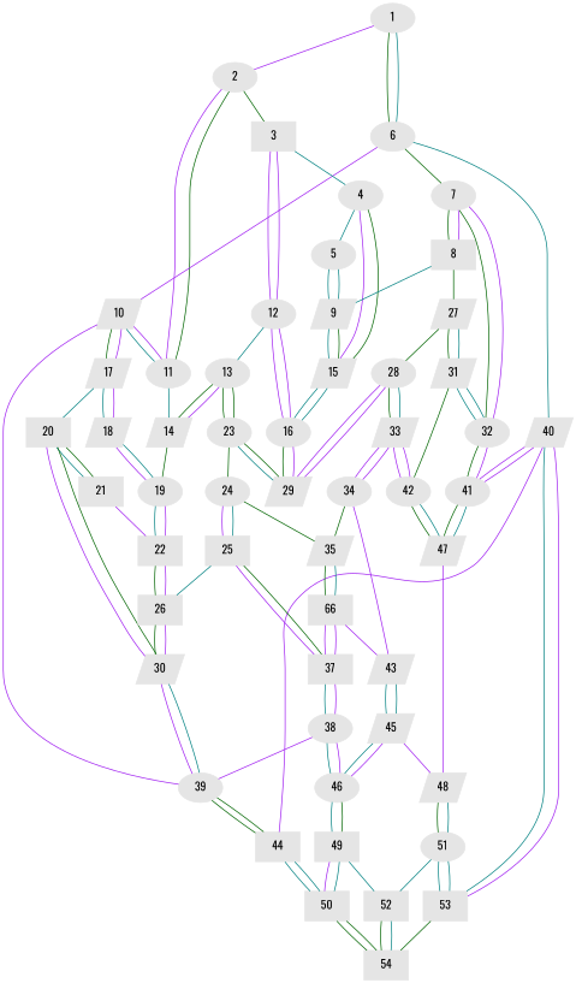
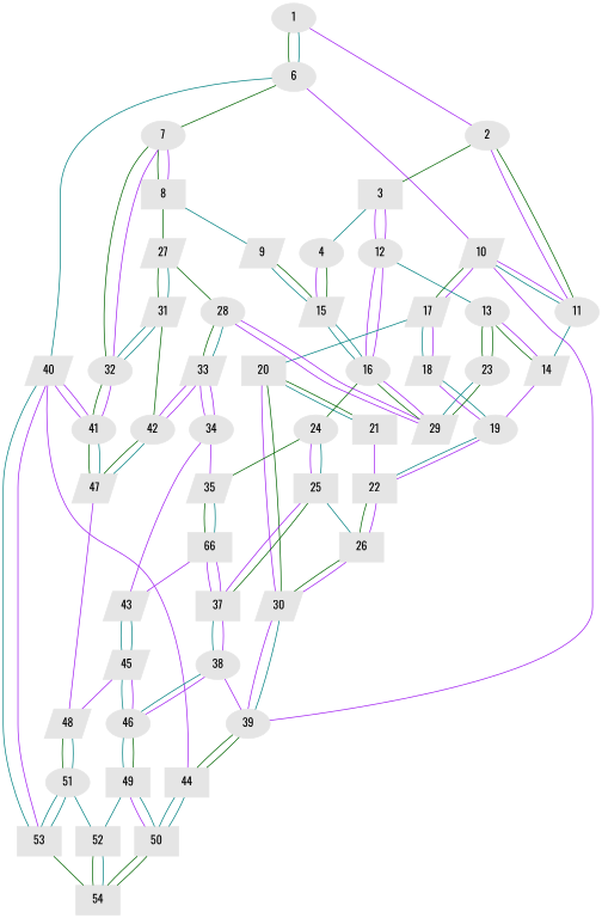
  graph {
    fontname=Oswald
    node [color=gray90 fontname=Oswald shape=ellipse style=filled]
    edge [color=purple fontname=Oswald]
    1
    2
    6
    3 [shape=box]
    11
    7
    10 [shape=parallelogram]
    40 [shape=parallelogram]
    4
    12
    14 [shape=parallelogram]
-   5
    15 [shape=parallelogram]
    13
    16
    9 [shape=parallelogram]
    8 [shape=box]
    32
    17 [shape=parallelogram]
    39
    44 [shape=box]
    41
    53 [shape=box]
    27 [shape=parallelogram]
    28
    31 [shape=parallelogram]
    18 [shape=parallelogram]
    20 [shape=box]
    50 [shape=box]
    19
    23
    29 [shape=parallelogram]
    24
    22 [shape=box]
    21 [shape=box]
    30 [shape=parallelogram]
    26 [shape=box]
    25 [shape=box]
    35 [shape=parallelogram]
    37 [shape=box]
    n41 [label=66 shape=box]
    38
    33 [shape=parallelogram]
    42
    34
    47 [shape=parallelogram]
    43 [shape=parallelogram]
    45 [shape=parallelogram]
    46
    49 [shape=box]
    54 [shape=box]
    48 [shape=parallelogram]
    51
    52 [shape=box]
    1 -- 2
    1 -- 6 [color=darkgreen]
    1 -- 6 [color=teal]
    2 -- 3 [color=darkgreen]
    2 -- 11
    2 -- 11 [color=darkgreen]
    6 -- 7 [color=darkgreen]
    6 -- 10
    6 -- 40 [color=teal]
    3 -- 4 [color=teal]
    3 -- 12
    3 -- 12
    11 -- 14 [color=teal]
    7 -- 8 [color=darkgreen]
    7 -- 8
    7 -- 32 [color=darkgreen]
    7 -- 32
    10 -- 11 [color=teal]
    10 -- 11
    10 -- 17 [color=darkgreen]
    10 -- 17
    10 -- 39
    40 -- 44
    40 -- 41
    40 -- 41
    40 -- 53 [color=teal]
    40 -- 53
-   4 -- 5 [color=teal]
    4 -- 15
    4 -- 15 [color=darkgreen]
    12 -- 13 [color=teal]
    12 -- 16
    12 -- 16
-   14 -- 19 [color=darkgreen]
-   5 -- 9 [color=teal]
-   5 -- 9 [color=teal]
+   14 -- 19
    15 -- 16 [color=teal]
    15 -- 16 [color=teal]
    13 -- 14 [color=darkgreen]
    13 -- 14
    13 -- 23 [color=darkgreen]
    13 -- 23 [color=darkgreen]
    16 -- 29 [color=darkgreen]
    16 -- 29
    9 -- 15 [color=teal]
    9 -- 15 [color=darkgreen]
    8 -- 9 [color=teal]
    8 -- 27 [color=darkgreen]
    32 -- 41 [color=darkgreen]
    32 -- 41
    17 -- 18 [color=teal]
    17 -- 18
    17 -- 20 [color=teal]
    39 -- 44 [color=darkgreen]
    39 -- 44 [color=darkgreen]
    44 -- 50 [color=teal]
    44 -- 50 [color=teal]
    41 -- 47 [color=darkgreen]
    41 -- 47 [color=teal]
    53 -- 54 [color=darkgreen]
    27 -- 28 [color=darkgreen]
    27 -- 31 [color=darkgreen]
    27 -- 31 [color=teal]
    28 -- 29
    28 -- 29
    28 -- 33 [color=darkgreen]
    28 -- 33 [color=teal]
    31 -- 32 [color=teal]
    31 -- 32 [color=teal]
    31 -- 42 [color=darkgreen]
    18 -- 19
    18 -- 19 [color=teal]
    20 -- 21 [color=teal]
    20 -- 21 [color=darkgreen]
    20 -- 30
    20 -- 30 [color=darkgreen]
    50 -- 54 [color=darkgreen]
    50 -- 54 [color=darkgreen]
    19 -- 22 [color=teal]
    19 -- 22
    23 -- 29 [color=teal]
    23 -- 29 [color=darkgreen]
-   23 -- 24 [color=darkgreen]
+   16 -- 24 [color=darkgreen]
    24 -- 25
    24 -- 25 [color=teal]
    24 -- 35 [color=darkgreen]
    22 -- 26 [color=darkgreen]
    22 -- 26
    21 -- 22
    30 -- 39
    30 -- 39 [color=teal]
    26 -- 30 [color=darkgreen]
    26 -- 30
    25 -- 26 [color=teal]
    25 -- 37
    25 -- 37 [color=darkgreen]
    35 -- n41 [color=darkgreen]
    35 -- n41 [color=teal]
    37 -- 38 [color=teal]
    37 -- 38
    n41 -- 37
    n41 -- 37
    n41 -- 43
    38 -- 39
    38 -- 46 [color=teal]
    38 -- 46
    33 -- 42
    33 -- 42
    33 -- 34
    33 -- 34
    42 -- 47 [color=darkgreen]
    42 -- 47 [color=teal]
-   34 -- 35 [color=darkgreen]
+   34 -- 35
    34 -- 43
    47 -- 48
    43 -- 45 [color=teal]
    43 -- 45 [color=teal]
    45 -- 46 [color=teal]
    45 -- 46
    45 -- 48
    46 -- 49 [color=teal]
    46 -- 49 [color=darkgreen]
    49 -- 50
    49 -- 50 [color=teal]
    49 -- 52 [color=teal]
    48 -- 51 [color=darkgreen]
    48 -- 51 [color=teal]
    51 -- 53 [color=teal]
    51 -- 53 [color=teal]
    51 -- 52 [color=teal]
    52 -- 54 [color=darkgreen]
    52 -- 54 [color=teal]
  }
